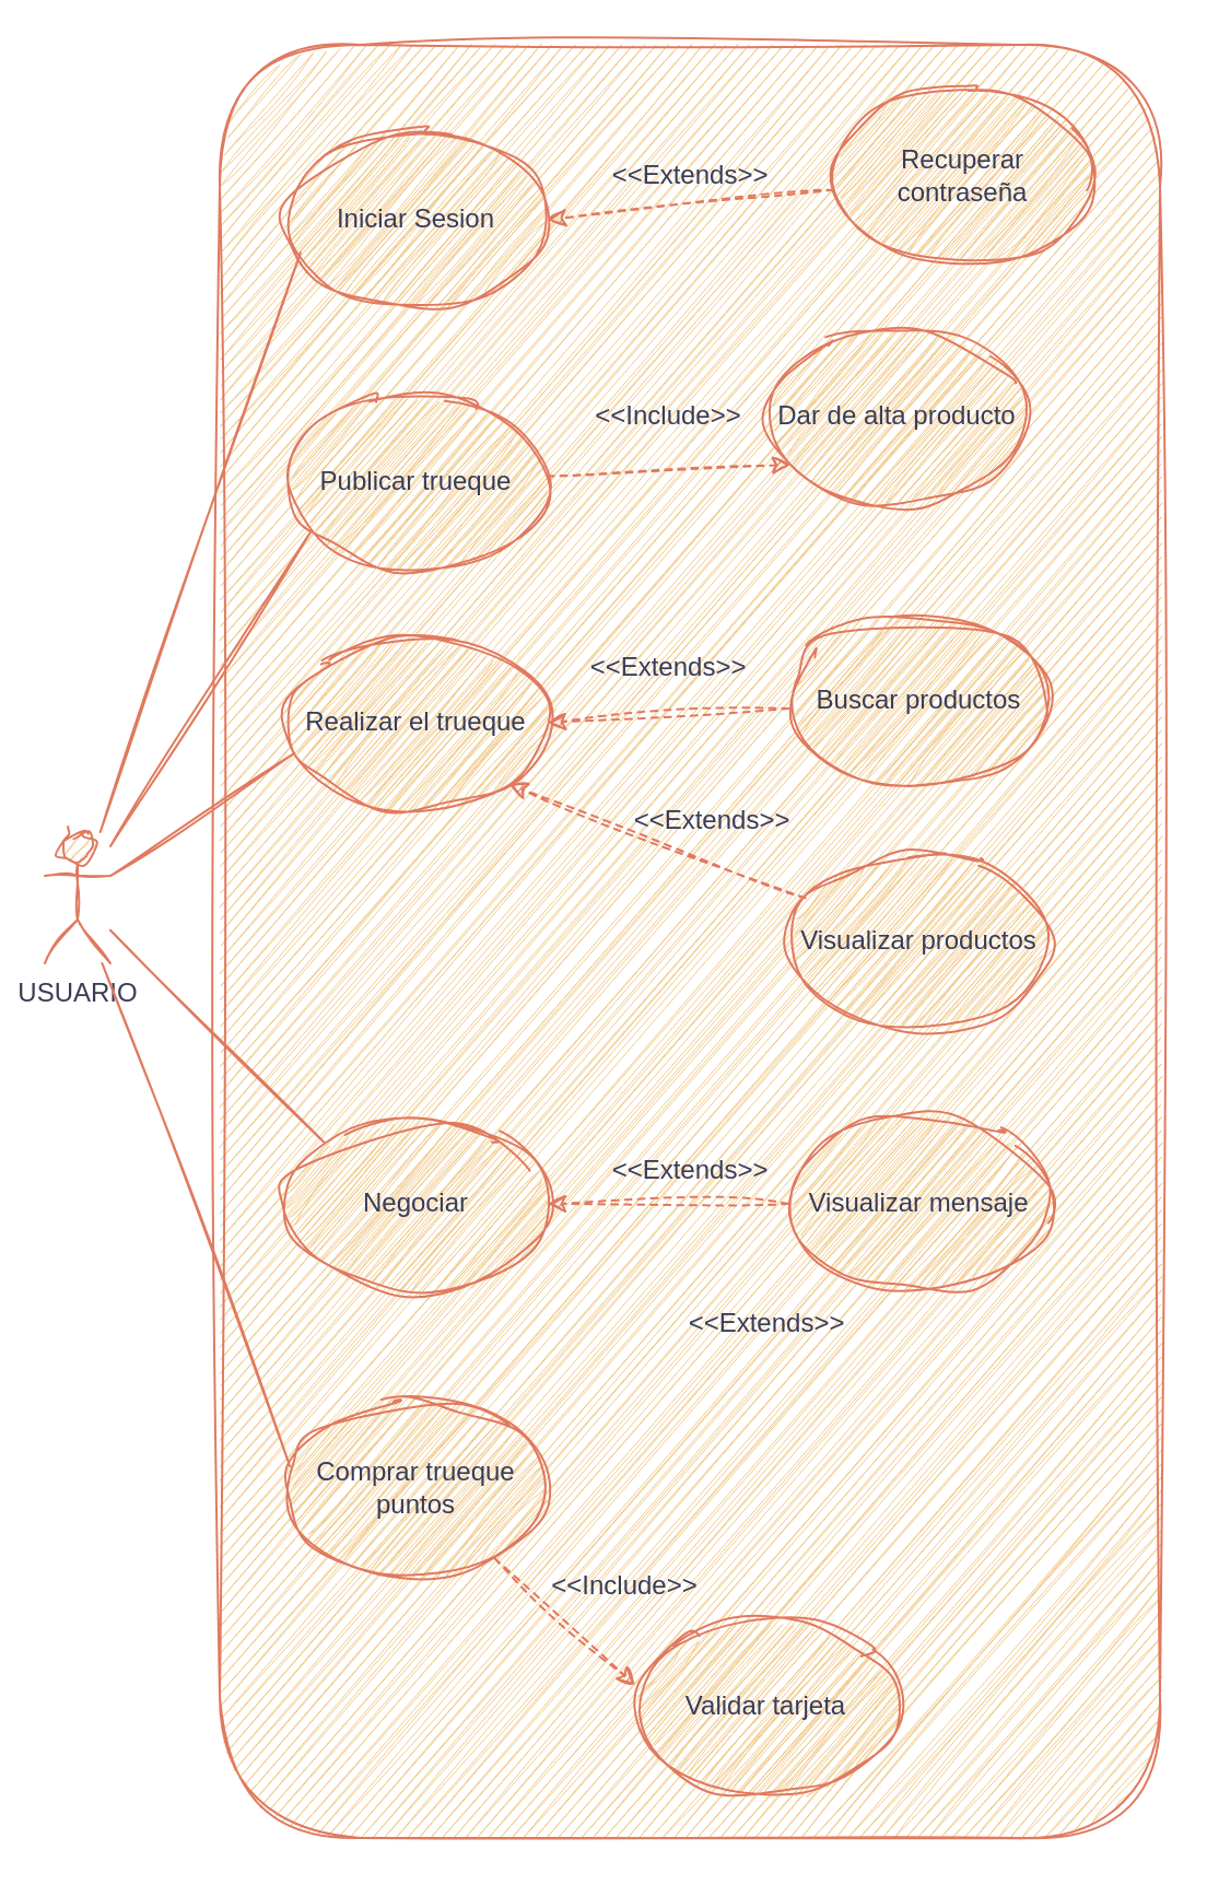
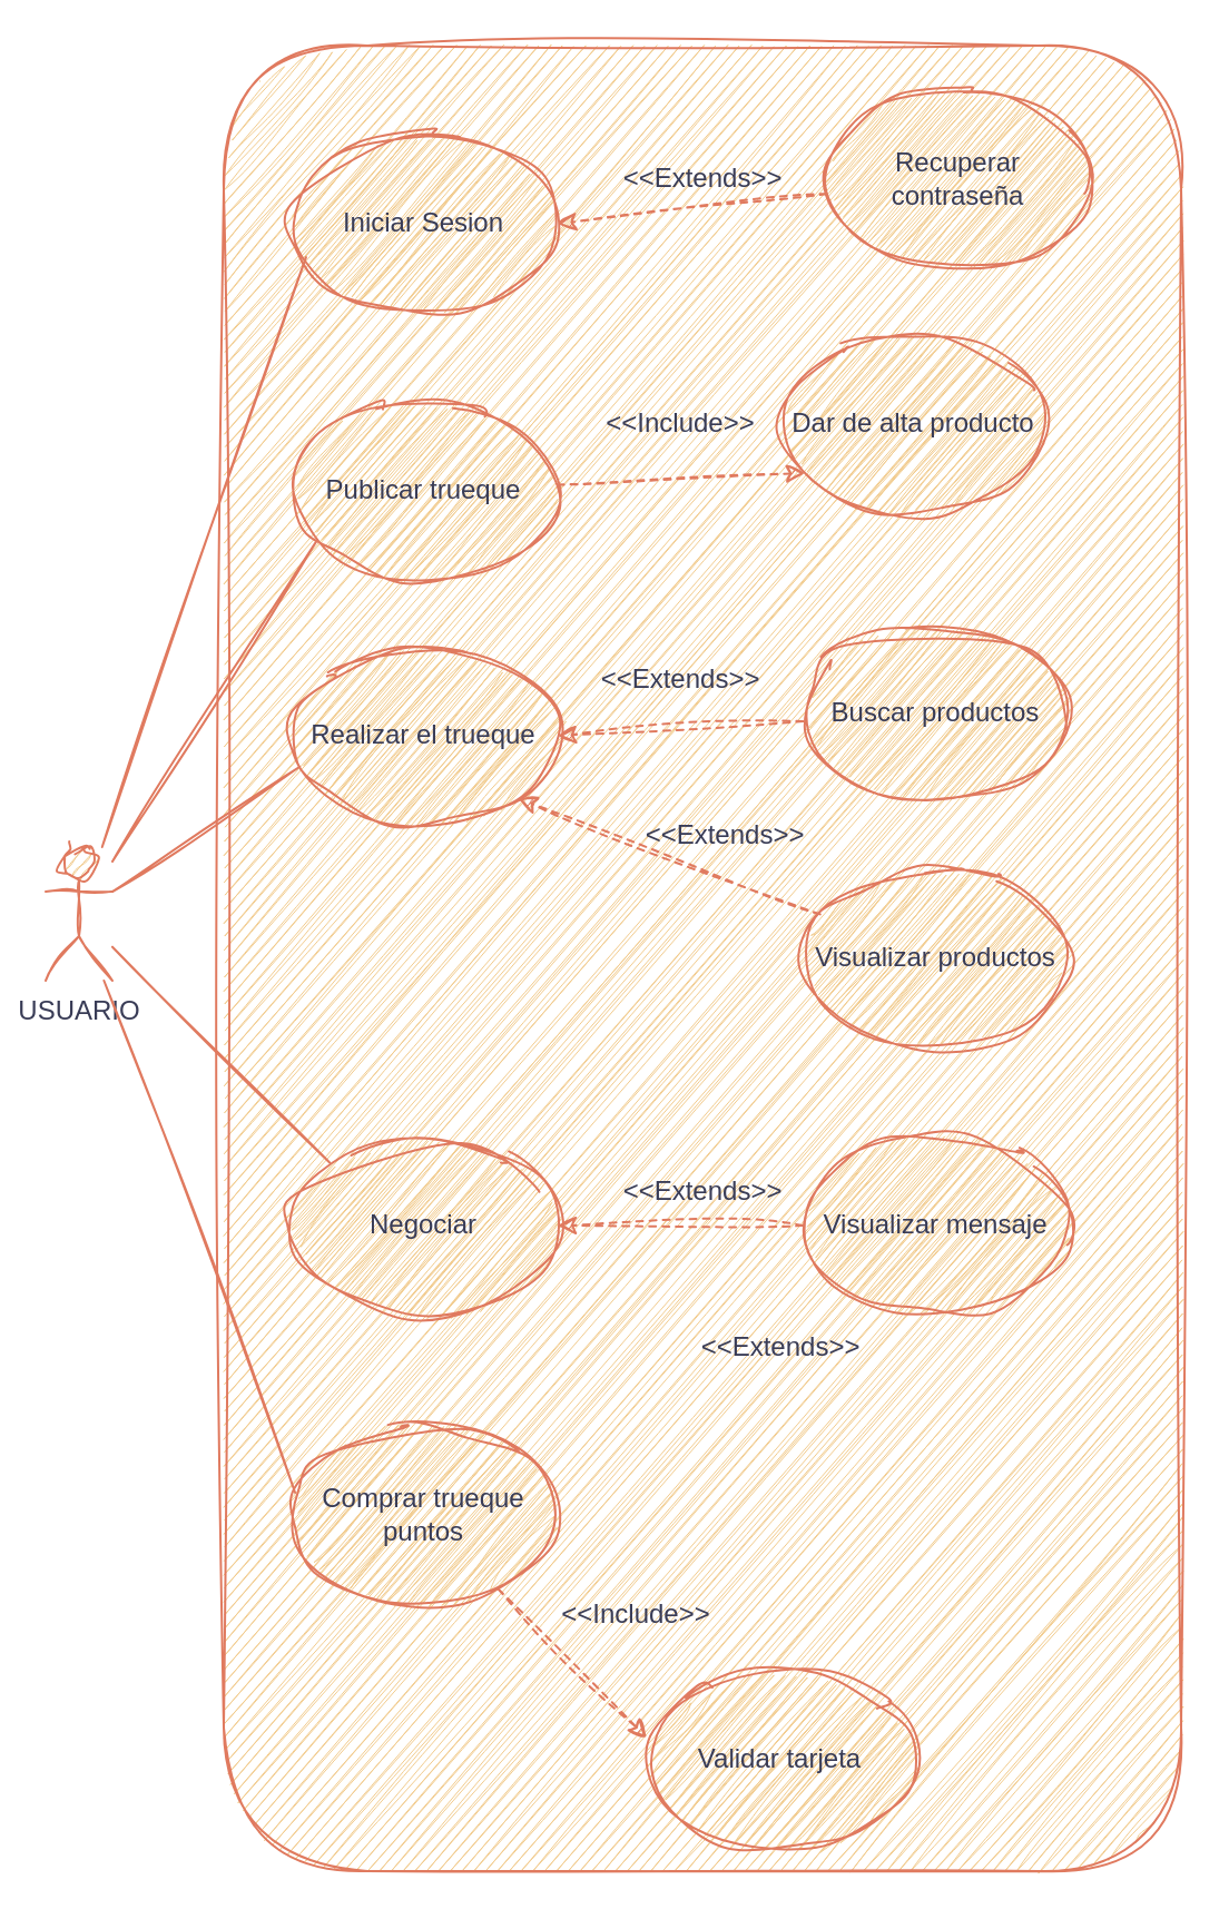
  <mxCell id="0" />
  <mxCell id="1" parent="0" />
  <mxCell id="2" value="" style="rounded=1;whiteSpace=wrap;html=1;labelBackgroundColor=none;sketch=1;curveFitting=1;jiggle=2;fillColor=#F2CC8F;strokeColor=#E07A5F;fontColor=#393C56;" vertex="1" parent="1"><mxGeometry x="100" y="20" width="430" height="820" as="geometry" /></mxCell>
  <mxCell id="3" style="rounded=1;orthogonalLoop=1;jettySize=auto;html=1;entryX=0;entryY=0;entryDx=0;entryDy=0;endArrow=none;endFill=0;labelBackgroundColor=none;fontColor=default;sketch=1;curveFitting=1;jiggle=2;strokeColor=#E07A5F;" edge="1" parent="1" source="4" target="9"><mxGeometry relative="1" as="geometry" /></mxCell>
  <mxCell id="4" value="USUARIO" style="shape=umlActor;verticalLabelPosition=bottom;verticalAlign=top;html=1;outlineConnect=0;labelBackgroundColor=none;rounded=1;sketch=1;curveFitting=1;jiggle=2;fillColor=#F2CC8F;strokeColor=#E07A5F;fontColor=#393C56;" vertex="1" parent="1"><mxGeometry x="20" y="380" width="30" height="60" as="geometry" /></mxCell>
  <mxCell id="5" style="rounded=1;orthogonalLoop=1;jettySize=auto;html=1;entryX=1;entryY=0.5;entryDx=0;entryDy=0;dashed=1;labelBackgroundColor=none;fontColor=default;sketch=1;curveFitting=1;jiggle=2;strokeColor=#E07A5F;" edge="1" parent="1" source="6" target="18"><mxGeometry relative="1" as="geometry" /></mxCell>
- <mxCell id="6" value="Recuperar contraseña" style="ellipse;whiteSpace=wrap;html=1;labelBackgroundColor=none;rounded=1;sketch=1;curveFitting=1;jiggle=2;fillColor=#F2CC8F;strokeColor=#E07A5F;fontColor=#393C56;" vertex="1" parent="1"><mxGeometry x="380" y="40" width="120" height="80" as="geometry" /></mxCell>
+ <mxCell id="6" value="Recuperar contraseña" style="ellipse;whiteSpace=wrap;html=1;labelBackgroundColor=none;rounded=1;sketch=1;curveFitting=1;jiggle=2;fillColor=#F2CC8F;strokeColor=#E07A5F;fontColor=#393C56;" vertex="1" parent="1"><mxGeometry x="370" y="40" width="120" height="80" as="geometry" /></mxCell>
  <mxCell id="7" style="rounded=1;orthogonalLoop=1;jettySize=auto;html=1;entryX=1;entryY=1;entryDx=0;entryDy=0;dashed=1;labelBackgroundColor=none;fontColor=default;sketch=1;curveFitting=1;jiggle=2;strokeColor=#E07A5F;" edge="1" parent="1" source="8" target="14"><mxGeometry relative="1" as="geometry" /></mxCell>
  <mxCell id="8" value="Visualizar productos" style="ellipse;whiteSpace=wrap;html=1;labelBackgroundColor=none;rounded=1;sketch=1;curveFitting=1;jiggle=2;fillColor=#F2CC8F;strokeColor=#E07A5F;fontColor=#393C56;" vertex="1" parent="1"><mxGeometry x="360" y="390" width="120" height="80" as="geometry" /></mxCell>
  <mxCell id="9" value="Negociar" style="ellipse;whiteSpace=wrap;html=1;labelBackgroundColor=none;rounded=1;sketch=1;curveFitting=1;jiggle=2;fillColor=#F2CC8F;strokeColor=#E07A5F;fontColor=#393C56;" vertex="1" parent="1"><mxGeometry x="130" y="510" width="120" height="80" as="geometry" /></mxCell>
  <mxCell id="10" style="rounded=1;orthogonalLoop=1;jettySize=auto;html=1;entryX=1;entryY=0.5;entryDx=0;entryDy=0;dashed=1;labelBackgroundColor=none;fontColor=default;sketch=1;curveFitting=1;jiggle=2;strokeColor=#E07A5F;" edge="1" parent="1" source="11" target="9"><mxGeometry relative="1" as="geometry" /></mxCell>
  <mxCell id="11" value="Visualizar mensaje" style="ellipse;whiteSpace=wrap;html=1;labelBackgroundColor=none;rounded=1;sketch=1;curveFitting=1;jiggle=2;fillColor=#F2CC8F;strokeColor=#E07A5F;fontColor=#393C56;" vertex="1" parent="1"><mxGeometry x="360" y="510" width="120" height="80" as="geometry" /></mxCell>
  <mxCell id="12" style="rounded=1;orthogonalLoop=1;jettySize=auto;html=1;entryX=1;entryY=0.5;entryDx=0;entryDy=0;dashed=1;labelBackgroundColor=none;fontColor=default;sketch=1;curveFitting=1;jiggle=2;strokeColor=#E07A5F;" edge="1" parent="1" source="13" target="14"><mxGeometry relative="1" as="geometry" /></mxCell>
  <mxCell id="13" value="Buscar productos" style="ellipse;whiteSpace=wrap;html=1;labelBackgroundColor=none;rounded=1;sketch=1;curveFitting=1;jiggle=2;fillColor=#F2CC8F;strokeColor=#E07A5F;fontColor=#393C56;" vertex="1" parent="1"><mxGeometry x="360" y="280" width="120" height="80" as="geometry" /></mxCell>
  <mxCell id="14" value="Realizar el trueque" style="ellipse;whiteSpace=wrap;html=1;labelBackgroundColor=none;rounded=1;sketch=1;curveFitting=1;jiggle=2;fillColor=#F2CC8F;strokeColor=#E07A5F;fontColor=#393C56;" vertex="1" parent="1"><mxGeometry x="130" y="290" width="120" height="80" as="geometry" /></mxCell>
  <mxCell id="15" value="Dar de alta producto" style="ellipse;whiteSpace=wrap;html=1;labelBackgroundColor=none;rounded=1;sketch=1;curveFitting=1;jiggle=2;fillColor=#F2CC8F;strokeColor=#E07A5F;fontColor=#393C56;" vertex="1" parent="1"><mxGeometry x="350" y="150" width="120" height="80" as="geometry" /></mxCell>
  <mxCell id="16" value="Publicar trueque" style="ellipse;whiteSpace=wrap;html=1;labelBackgroundColor=none;rounded=1;sketch=1;curveFitting=1;jiggle=2;fillColor=#F2CC8F;strokeColor=#E07A5F;fontColor=#393C56;" vertex="1" parent="1"><mxGeometry x="130" y="180" width="120" height="80" as="geometry" /></mxCell>
  <mxCell id="17" value="Comprar trueque puntos" style="ellipse;whiteSpace=wrap;html=1;labelBackgroundColor=none;rounded=1;sketch=1;curveFitting=1;jiggle=2;fillColor=#F2CC8F;strokeColor=#E07A5F;fontColor=#393C56;" vertex="1" parent="1"><mxGeometry x="130" y="640" width="120" height="80" as="geometry" /></mxCell>
  <mxCell id="18" value="Iniciar Sesion" style="ellipse;whiteSpace=wrap;html=1;labelBackgroundColor=none;rounded=1;sketch=1;curveFitting=1;jiggle=2;fillColor=#F2CC8F;strokeColor=#E07A5F;fontColor=#393C56;" vertex="1" parent="1"><mxGeometry x="130" y="60" width="120" height="80" as="geometry" /></mxCell>
  <mxCell id="19" style="rounded=1;orthogonalLoop=1;jettySize=auto;html=1;entryX=0.033;entryY=0.675;entryDx=0;entryDy=0;entryPerimeter=0;endArrow=none;endFill=0;labelBackgroundColor=none;fontColor=default;sketch=1;curveFitting=1;jiggle=2;strokeColor=#E07A5F;" edge="1" parent="1" source="4" target="14"><mxGeometry relative="1" as="geometry" /></mxCell>
  <mxCell id="20" style="rounded=1;orthogonalLoop=1;jettySize=auto;html=1;entryX=0.1;entryY=0.775;entryDx=0;entryDy=0;entryPerimeter=0;endArrow=none;endFill=0;labelBackgroundColor=none;fontColor=default;sketch=1;curveFitting=1;jiggle=2;strokeColor=#E07A5F;" edge="1" parent="1" source="4" target="16"><mxGeometry relative="1" as="geometry" /></mxCell>
  <mxCell id="21" style="rounded=1;orthogonalLoop=1;jettySize=auto;html=1;entryX=0.058;entryY=0.688;entryDx=0;entryDy=0;entryPerimeter=0;endArrow=none;endFill=0;labelBackgroundColor=none;fontColor=default;sketch=1;curveFitting=1;jiggle=2;strokeColor=#E07A5F;" edge="1" parent="1" source="4" target="18"><mxGeometry relative="1" as="geometry" /></mxCell>
  <mxCell id="22" style="rounded=1;orthogonalLoop=1;jettySize=auto;html=1;entryX=0.017;entryY=0.375;entryDx=0;entryDy=0;entryPerimeter=0;endArrow=none;endFill=0;labelBackgroundColor=none;fontColor=default;sketch=1;curveFitting=1;jiggle=2;strokeColor=#E07A5F;" edge="1" parent="1" source="4" target="17"><mxGeometry relative="1" as="geometry" /></mxCell>
  <mxCell id="23" value="&amp;lt;&amp;lt;Extends&amp;gt;&amp;gt;" style="text;html=1;align=center;verticalAlign=middle;resizable=0;points=[];autosize=1;strokeColor=none;fillColor=none;labelBackgroundColor=none;rounded=1;sketch=1;curveFitting=1;jiggle=2;fontColor=#393C56;" vertex="1" parent="1"><mxGeometry x="305" y="590" width="90" height="30" as="geometry" /></mxCell>
  <mxCell id="24" value="&amp;lt;&amp;lt;Extends&amp;gt;&amp;gt;" style="text;html=1;align=center;verticalAlign=middle;resizable=0;points=[];autosize=1;strokeColor=none;fillColor=none;labelBackgroundColor=none;rounded=1;sketch=1;curveFitting=1;jiggle=2;fontColor=#393C56;" vertex="1" parent="1"><mxGeometry x="270" y="65" width="90" height="30" as="geometry" /></mxCell>
  <mxCell id="25" value="&amp;lt;&amp;lt;Include&amp;gt;&amp;gt;" style="text;html=1;align=center;verticalAlign=middle;resizable=0;points=[];autosize=1;strokeColor=none;fillColor=none;labelBackgroundColor=none;rounded=1;sketch=1;curveFitting=1;jiggle=2;fontColor=#393C56;" vertex="1" parent="1"><mxGeometry x="260" y="175" width="90" height="30" as="geometry" /></mxCell>
  <mxCell id="26" style="rounded=1;orthogonalLoop=1;jettySize=auto;html=1;entryX=0.092;entryY=0.775;entryDx=0;entryDy=0;entryPerimeter=0;dashed=1;labelBackgroundColor=none;fontColor=default;sketch=1;curveFitting=1;jiggle=2;strokeColor=#E07A5F;" edge="1" parent="1" source="16" target="15"><mxGeometry relative="1" as="geometry" /></mxCell>
  <mxCell id="27" value="&amp;lt;&amp;lt;Extends&amp;gt;&amp;gt;" style="text;html=1;align=center;verticalAlign=middle;resizable=0;points=[];autosize=1;strokeColor=none;fillColor=none;labelBackgroundColor=none;rounded=1;sketch=1;curveFitting=1;jiggle=2;fontColor=#393C56;" vertex="1" parent="1"><mxGeometry x="260" y="290" width="90" height="30" as="geometry" /></mxCell>
  <mxCell id="28" value="&amp;lt;&amp;lt;Extends&amp;gt;&amp;gt;" style="text;html=1;align=center;verticalAlign=middle;resizable=0;points=[];autosize=1;strokeColor=none;fillColor=none;labelBackgroundColor=none;rounded=1;sketch=1;curveFitting=1;jiggle=2;fontColor=#393C56;" vertex="1" parent="1"><mxGeometry x="280" y="360" width="90" height="30" as="geometry" /></mxCell>
  <mxCell id="29" value="&amp;lt;&amp;lt;Extends&amp;gt;&amp;gt;" style="text;html=1;align=center;verticalAlign=middle;resizable=0;points=[];autosize=1;strokeColor=none;fillColor=none;labelBackgroundColor=none;rounded=1;sketch=1;curveFitting=1;jiggle=2;fontColor=#393C56;" vertex="1" parent="1"><mxGeometry x="270" y="520" width="90" height="30" as="geometry" /></mxCell>
- <mxCell id="30" value="Validar tarjeta" style="ellipse;whiteSpace=wrap;html=1;labelBackgroundColor=none;rounded=1;sketch=1;curveFitting=1;jiggle=2;fillColor=#F2CC8F;strokeColor=#E07A5F;fontColor=#393C56;" vertex="1" parent="1"><mxGeometry x="290" y="740" width="120" height="80" as="geometry" /></mxCell>
+ <mxCell id="30" value="Validar tarjeta" style="ellipse;whiteSpace=wrap;html=1;labelBackgroundColor=none;rounded=1;sketch=1;curveFitting=1;jiggle=2;fillColor=#F2CC8F;strokeColor=#E07A5F;fontColor=#393C56;" vertex="1" parent="1"><mxGeometry x="290" y="750" width="120" height="80" as="geometry" /></mxCell>
  <mxCell id="31" style="rounded=1;orthogonalLoop=1;jettySize=auto;html=1;entryX=0;entryY=0.375;entryDx=0;entryDy=0;entryPerimeter=0;dashed=1;labelBackgroundColor=none;fontColor=default;sketch=1;curveFitting=1;jiggle=2;strokeColor=#E07A5F;" edge="1" parent="1" source="17" target="30"><mxGeometry relative="1" as="geometry" /></mxCell>
  <mxCell id="32" value="&amp;lt;&amp;lt;Include&amp;gt;&amp;gt;" style="text;html=1;align=center;verticalAlign=middle;resizable=0;points=[];autosize=1;strokeColor=none;fillColor=none;labelBackgroundColor=none;rounded=1;sketch=1;curveFitting=1;jiggle=2;fontColor=#393C56;" vertex="1" parent="1"><mxGeometry x="240" y="710" width="90" height="30" as="geometry" /></mxCell>
